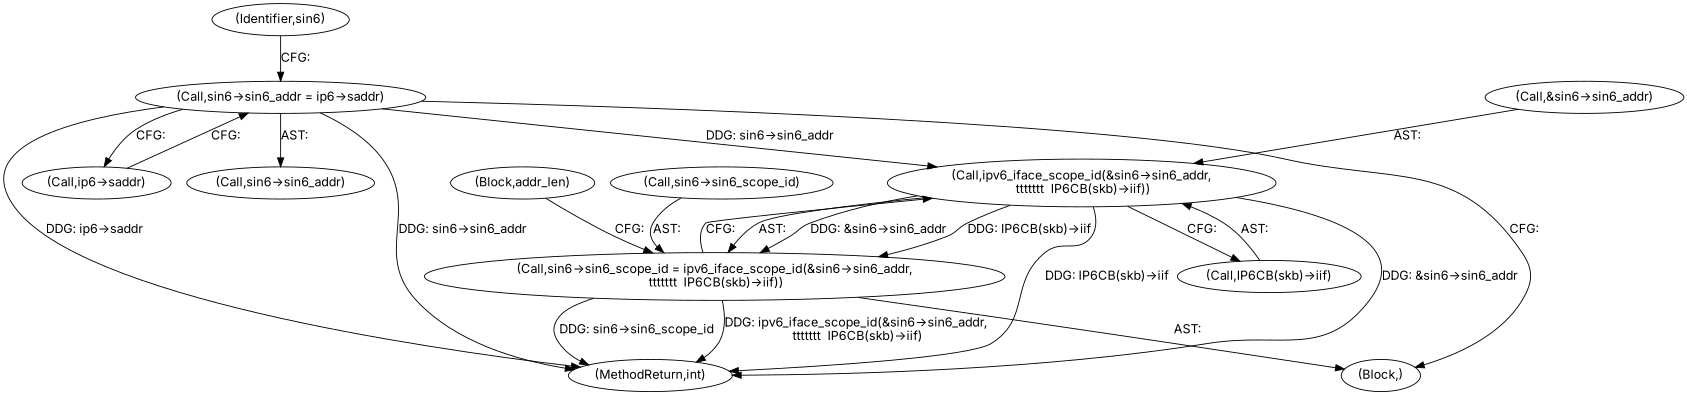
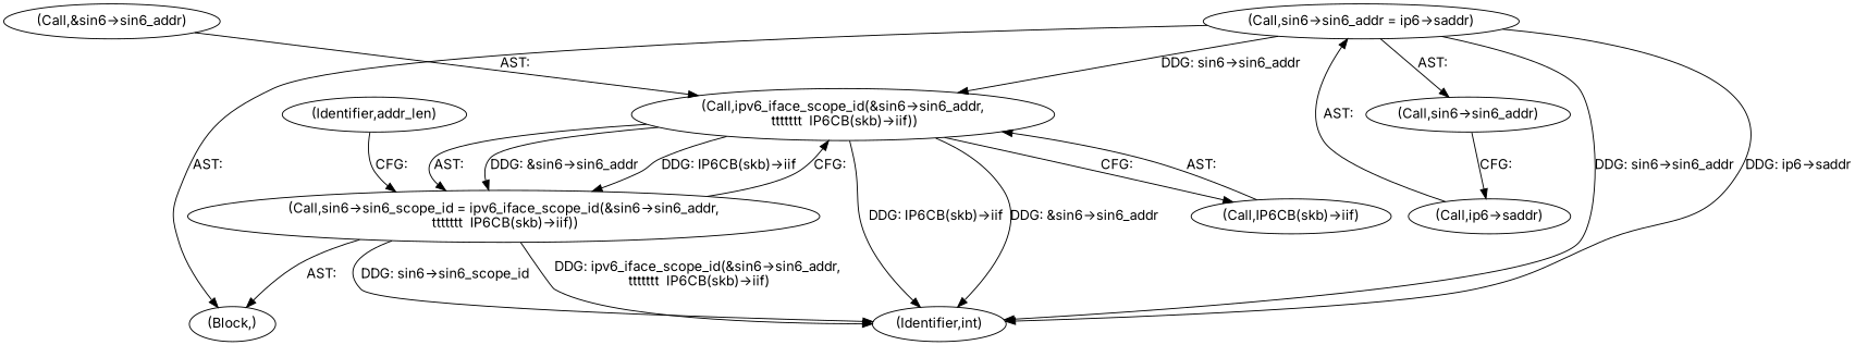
  digraph {
    fontname=Inter
    node [fontname=Inter]
    edge [fontname=Inter]
    n1 [label="(Call,ipv6_iface_scope_id(&sin6->sin6_addr,\n \t\t\t\t\t\t\t  IP6CB(skb)->iif))"]
    n2 [label="(Call,sin6->sin6_scope_id = ipv6_iface_scope_id(&sin6->sin6_addr,\n \t\t\t\t\t\t\t  IP6CB(skb)->iif))"]
    n3 [label="(Call,IP6CB(skb)->iif)"]
-   n4 [label="(MethodReturn,int)"]
+   n4 [label="(Identifier,int)"]
    n5 [label="(Block,)"]
    n6 [label="(Call,sin6->sin6_addr = ip6->saddr)"]
    n7 [label="(Call,ip6->saddr)"]
    n8 [label="(Call,sin6->sin6_addr)"]
-   n9 [label="(Block,addr_len)"]
+   n9 [label="(Identifier,addr_len)"]
    n10 [label="(Call,&sin6->sin6_addr)"]
-   n11 [label="(Call,sin6->sin6_scope_id)"]
-   n12 [label="(Identifier,sin6)"]
    n1 -> n2 [label="AST: "]
    n1 -> n2 [label="DDG: &sin6->sin6_addr"]
    n1 -> n2 [label="DDG: IP6CB(skb)->iif"]
    n1 -> n3 [label="CFG: "]
    n1 -> n4 [label="DDG: IP6CB(skb)->iif"]
    n1 -> n4 [label="DDG: &sin6->sin6_addr"]
    n2 -> n1 [label="CFG: "]
    n2 -> n4 [label="DDG: ipv6_iface_scope_id(&sin6->sin6_addr,\n \t\t\t\t\t\t\t  IP6CB(skb)->iif)"]
    n2 -> n4 [label="DDG: sin6->sin6_scope_id"]
    n2 -> n5 [label="AST: "]
    n3 -> n1 [label="AST: "]
    n6 -> n1 [label="DDG: sin6->sin6_addr"]
    n6 -> n4 [label="DDG: sin6->sin6_addr"]
    n6 -> n4 [label="DDG: ip6->saddr"]
-   n6 -> n5 [label="CFG: "]
-   n6 -> n7 [label="CFG: "]
+   n6 -> n5 [label="AST: "]
+   n8 -> n7 [label="CFG: "]
    n6 -> n8 [label="AST: "]
-   n7 -> n6 [label="CFG: "]
+   n7 -> n6 [label="AST: "]
    n9 -> n2 [label="CFG: "]
    n10 -> n1 [label="AST: "]
-   n11 -> n2 [label="AST: "]
-   n12 -> n6 [label="CFG: "]
  }
